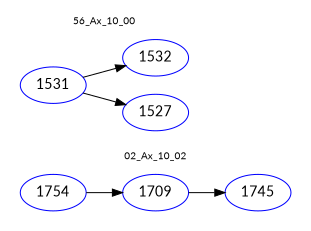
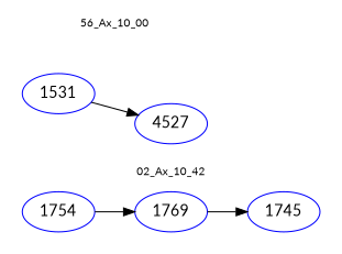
  digraph {
    fontname=Lato
    rankdir=LR
    node [color=blue fontname=Lato]
    edge [color=black fontname=Lato]
    n1 [label=1754]
    n2 [label=1745]
-   n3 [label=1709]
+   n3 [label=1769]
    n4 [label=1531]
-   n5 [label=1527]
-   n6 [label=1532]
+   n5 [label=4527]
    subgraph cluster_1 {
      color=white
      fontsize=10
-     label="02_Ax_10_02"
+     label="02_Ax_10_42"
      n1
      n2
      n3
    }
    subgraph cluster_2 {
      color=white
      fontsize=10
      label="56_Ax_10_00"
      n4
      n5
-     n6
    }
    n1 -> n3
    n3 -> n2
    n4 -> n5
-   n4 -> n6
  }
